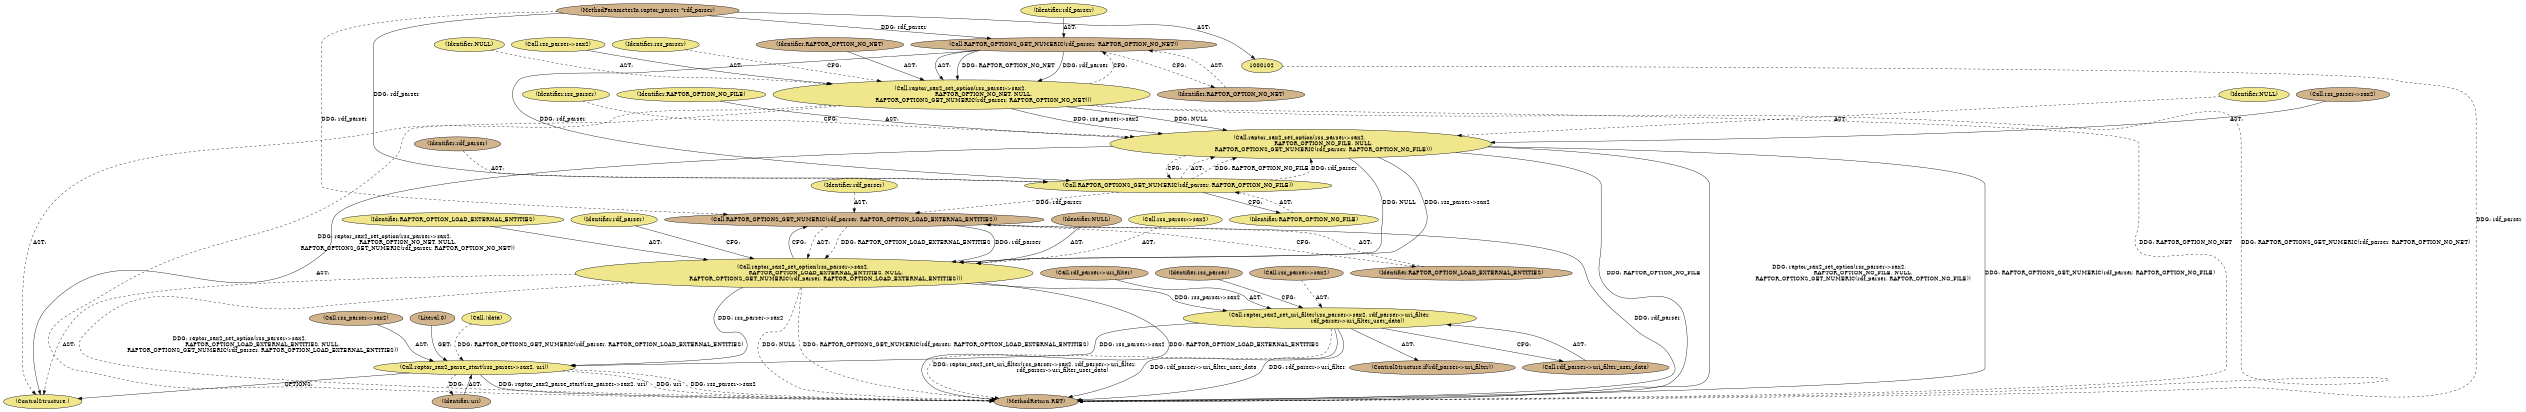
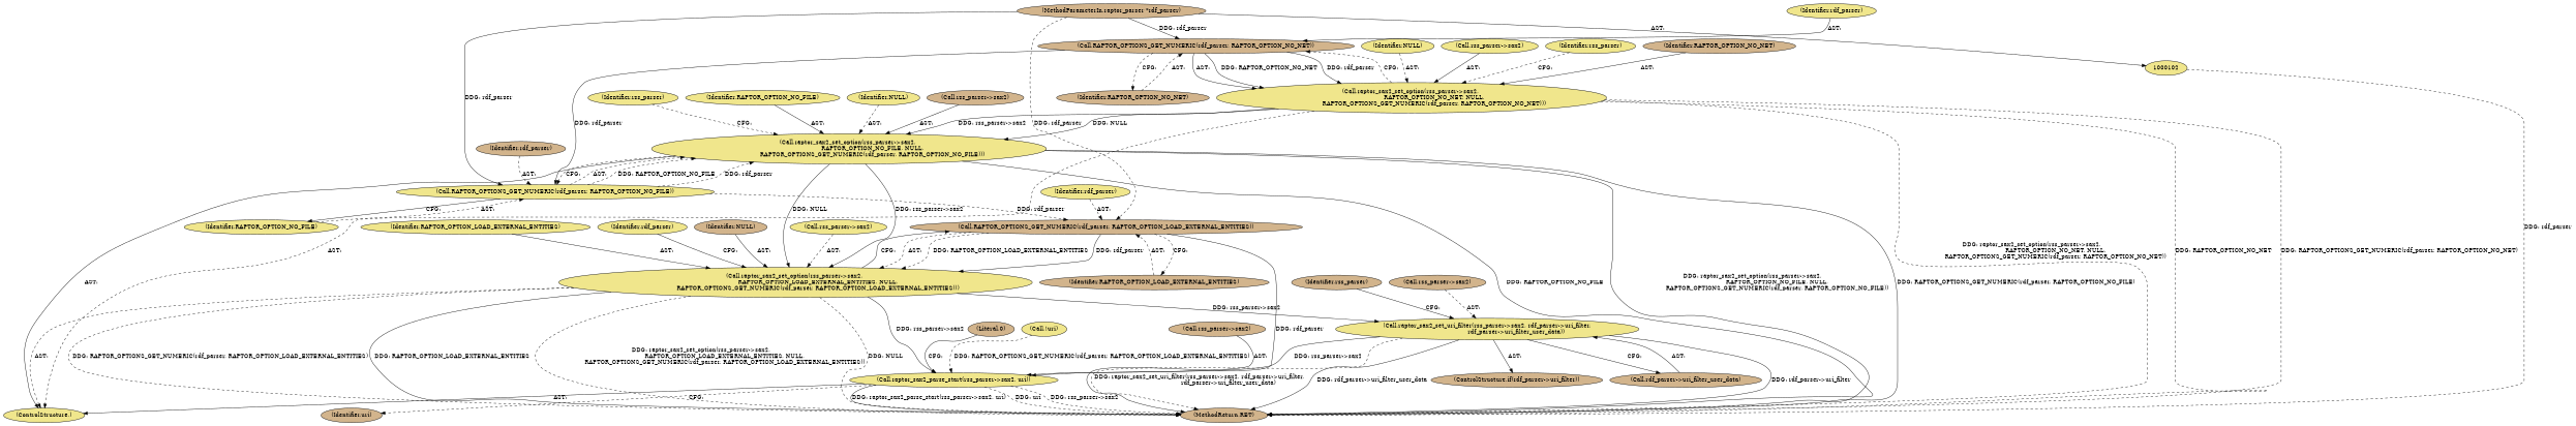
  digraph {
    node [fillcolor=khaki style=filled]
    edge [style=solid]
    n1 [fillcolor=tan label="(Call,RAPTOR_OPTIONS_GET_NUMERIC(rdf_parser, RAPTOR_OPTION_NO_NET))"]
    n2 [label="(Call,raptor_sax2_set_option(rss_parser->sax2, \n                         RAPTOR_OPTION_NO_NET, NULL,\n                         RAPTOR_OPTIONS_GET_NUMERIC(rdf_parser, RAPTOR_OPTION_NO_NET)))"]
    n3 [label="(Call,RAPTOR_OPTIONS_GET_NUMERIC(rdf_parser, RAPTOR_OPTION_NO_FILE))"]
    n4 [fillcolor=tan label="(Identifier,RAPTOR_OPTION_NO_NET)"]
    n5 [fillcolor=tan label="(MethodReturn,RET)"]
    n6 [label="(Call,raptor_sax2_set_option(rss_parser->sax2, \n                          RAPTOR_OPTION_NO_FILE, NULL,\n                          RAPTOR_OPTIONS_GET_NUMERIC(rdf_parser, RAPTOR_OPTION_NO_FILE)))"]
    n7 [label="(ControlStructure,)"]
    n8 [fillcolor=tan label="(Call,RAPTOR_OPTIONS_GET_NUMERIC(rdf_parser, RAPTOR_OPTION_LOAD_EXTERNAL_ENTITIES))"]
    n9 [label="(Identifier,RAPTOR_OPTION_NO_FILE)"]
    n10 [fillcolor=tan label="(MethodParameterIn,raptor_parser *rdf_parser)"]
    1000102
    n12 [label="(Call,raptor_sax2_set_option(rss_parser->sax2, \n                         RAPTOR_OPTION_LOAD_EXTERNAL_ENTITIES, NULL,\n                         RAPTOR_OPTIONS_GET_NUMERIC(rdf_parser, RAPTOR_OPTION_LOAD_EXTERNAL_ENTITIES)))"]
    n13 [fillcolor=tan label="(Identifier,RAPTOR_OPTION_LOAD_EXTERNAL_ENTITIES)"]
    n14 [label="(Call,raptor_sax2_set_uri_filter(rss_parser->sax2, rdf_parser->uri_filter,\n                                rdf_parser->uri_filter_user_data))"]
    n15 [label="(Call,raptor_sax2_parse_start(rss_parser->sax2, uri))"]
    n16 [fillcolor=tan label="(Call,rdf_parser->uri_filter_user_data)"]
    n17 [fillcolor=tan label="(ControlStructure,if(rdf_parser->uri_filter))"]
    n18 [fillcolor=tan label="(Identifier,uri)"]
    n19 [fillcolor=tan label="(Call,rss_parser->sax2)"]
    n20 [label="(Identifier,RAPTOR_OPTION_LOAD_EXTERNAL_ENTITIES)"]
    n21 [label="(Identifier,NULL)"]
    n22 [label="(Call,rss_parser->sax2)"]
    n23 [label="(Identifier,NULL)"]
    n24 [fillcolor=tan label="(Literal,0)"]
    n25 [fillcolor=tan label="(Call,rss_parser->sax2)"]
-   n26 [label="(Call,!data)"]
+   n26 [label="(Call,!uri)"]
    n27 [label="(Identifier,rss_parser)"]
    n28 [fillcolor=tan label="(Call,rss_parser->sax2)"]
    n29 [label="(Identifier,rss_parser)"]
    n30 [label="(Identifier,RAPTOR_OPTION_NO_FILE)"]
    n31 [label="(Identifier,rdf_parser)"]
    n32 [label="(Identifier,rdf_parser)"]
    n33 [fillcolor=tan label="(Identifier,NULL)"]
    n34 [label="(Identifier,rdf_parser)"]
-   n35 [fillcolor=tan label="(Call,rdf_parser->uri_filter)"]
    n36 [fillcolor=tan label="(Identifier,rdf_parser)"]
    n37 [fillcolor=tan label="(Identifier,RAPTOR_OPTION_NO_NET)"]
    n38 [label="(Call,rss_parser->sax2)"]
    n39 [fillcolor=tan label="(Identifier,rss_parser)"]
    n1 -> n2 [label="AST: "]
    n1 -> n2 [label="DDG: RAPTOR_OPTION_NO_NET"]
    n1 -> n2 [label="DDG: rdf_parser"]
    n1 -> n3 [label="DDG: rdf_parser"]
    n1 -> n4 [label="CFG: " style=dashed]
    n2 -> n1 [label="CFG: " style=dashed]
    n2 -> n5 [label="DDG: raptor_sax2_set_option(rss_parser->sax2, \n                         RAPTOR_OPTION_NO_NET, NULL,\n                         RAPTOR_OPTIONS_GET_NUMERIC(rdf_parser, RAPTOR_OPTION_NO_NET))" style=dashed]
    n2 -> n5 [label="DDG: RAPTOR_OPTION_NO_NET" style=dashed]
    n2 -> n5 [label="DDG: RAPTOR_OPTIONS_GET_NUMERIC(rdf_parser, RAPTOR_OPTION_NO_NET)" style=dashed]
    n2 -> n6 [label="DDG: rss_parser->sax2"]
    n2 -> n6 [label="DDG: NULL"]
    n2 -> n7 [label="AST: " style=dashed]
    n3 -> n6 [label="AST: " style=dashed]
    n3 -> n6 [label="DDG: RAPTOR_OPTION_NO_FILE" style=dashed]
    n3 -> n6 [label="DDG: rdf_parser" style=dashed]
    n3 -> n8 [label="DDG: rdf_parser" style=dashed]
    n3 -> n9 [label="CFG: "]
    n4 -> n1 [label="AST: " style=dashed]
    n6 -> n3 [label="CFG: " style=dashed]
    n6 -> n5 [label="DDG: RAPTOR_OPTION_NO_FILE"]
    n6 -> n5 [label="DDG: raptor_sax2_set_option(rss_parser->sax2, \n                          RAPTOR_OPTION_NO_FILE, NULL,\n                          RAPTOR_OPTIONS_GET_NUMERIC(rdf_parser, RAPTOR_OPTION_NO_FILE))"]
    n6 -> n5 [label="DDG: RAPTOR_OPTIONS_GET_NUMERIC(rdf_parser, RAPTOR_OPTION_NO_FILE)"]
    n6 -> n7 [label="AST: "]
    n6 -> n12 [label="DDG: rss_parser->sax2"]
    n6 -> n12 [label="DDG: NULL"]
    n8 -> n5 [label="DDG: rdf_parser"]
    n8 -> n12 [label="AST: " style=dashed]
    n8 -> n12 [label="DDG: RAPTOR_OPTION_LOAD_EXTERNAL_ENTITIES" style=dashed]
    n8 -> n12 [label="DDG: rdf_parser"]
    n8 -> n13 [label="CFG: " style=dashed]
    n9 -> n3 [label="AST: " style=dashed]
    n10 -> n1 [label="DDG: rdf_parser"]
    n10 -> n3 [label="DDG: rdf_parser"]
    n10 -> n8 [label="DDG: rdf_parser" style=dashed]
    n10 -> 1000102 [label="AST: "]
    1000102 -> n5 [label="DDG: rdf_parser" style=dashed]
    n12 -> n5 [label="DDG: RAPTOR_OPTION_LOAD_EXTERNAL_ENTITIES"]
    n12 -> n5 [label="DDG: raptor_sax2_set_option(rss_parser->sax2, \n                         RAPTOR_OPTION_LOAD_EXTERNAL_ENTITIES, NULL,\n                         RAPTOR_OPTIONS_GET_NUMERIC(rdf_parser, RAPTOR_OPTION_LOAD_EXTERNAL_ENTITIES))" style=dashed]
    n12 -> n5 [label="DDG: NULL" style=dashed]
    n12 -> n5 [label="DDG: RAPTOR_OPTIONS_GET_NUMERIC(rdf_parser, RAPTOR_OPTION_LOAD_EXTERNAL_ENTITIES)" style=dashed]
    n12 -> n7 [label="AST: " style=dashed]
    n12 -> n8 [label="CFG: "]
    n12 -> n14 [label="DDG: rss_parser->sax2"]
    n12 -> n15 [label="DDG: rss_parser->sax2"]
    n13 -> n8 [label="AST: " style=dashed]
    n14 -> n5 [label="DDG: raptor_sax2_set_uri_filter(rss_parser->sax2, rdf_parser->uri_filter,\n                                rdf_parser->uri_filter_user_data)" style=dashed]
    n14 -> n5 [label="DDG: rdf_parser->uri_filter_user_data"]
    n14 -> n5 [label="DDG: rdf_parser->uri_filter"]
    n14 -> n15 [label="DDG: rss_parser->sax2"]
    n14 -> n16 [label="CFG: "]
    n14 -> n17 [label="AST: "]
    n15 -> n5 [label="DDG: raptor_sax2_parse_start(rss_parser->sax2, uri)"]
    n15 -> n5 [label="DDG: uri" style=dashed]
    n15 -> n5 [label="DDG: rss_parser->sax2" style=dashed]
-   n15 -> n7 [label="OPTIONS: "]
-   n15 -> n18 [label="DDG: " style=dashed]
+   n15 -> n7 [label="AST: "]
+   n15 -> n18 [label="CFG: " style=dashed]
    n16 -> n14 [label="AST: "]
-   n18 -> n15 [label="AST: "]
    n19 -> n15 [label="AST: "]
    n20 -> n12 [label="AST: "]
    n21 -> n2 [label="AST: " style=dashed]
    n22 -> n2 [label="AST: "]
    n23 -> n6 [label="AST: " style=dashed]
-   n24 -> n15 [label="GET: "]
+   n24 -> n15 [label="CFG: "]
    n25 -> n6 [label="AST: "]
    n26 -> n15 [label="DDG: RAPTOR_OPTIONS_GET_NUMERIC(rdf_parser, RAPTOR_OPTION_LOAD_EXTERNAL_ENTITIES)" style=dashed]
    n27 -> n2 [label="CFG: " style=dashed]
    n28 -> n14 [label="AST: " style=dashed]
    n29 -> n6 [label="CFG: " style=dashed]
    n30 -> n6 [label="AST: "]
    n31 -> n12 [label="CFG: "]
    n32 -> n8 [label="AST: " style=dashed]
    n33 -> n12 [label="AST: "]
    n34 -> n1 [label="AST: "]
-   n35 -> n14 [label="AST: "]
    n36 -> n3 [label="AST: " style=dashed]
    n37 -> n2 [label="AST: "]
    n38 -> n12 [label="AST: " style=dashed]
    n39 -> n14 [label="CFG: "]
  }
